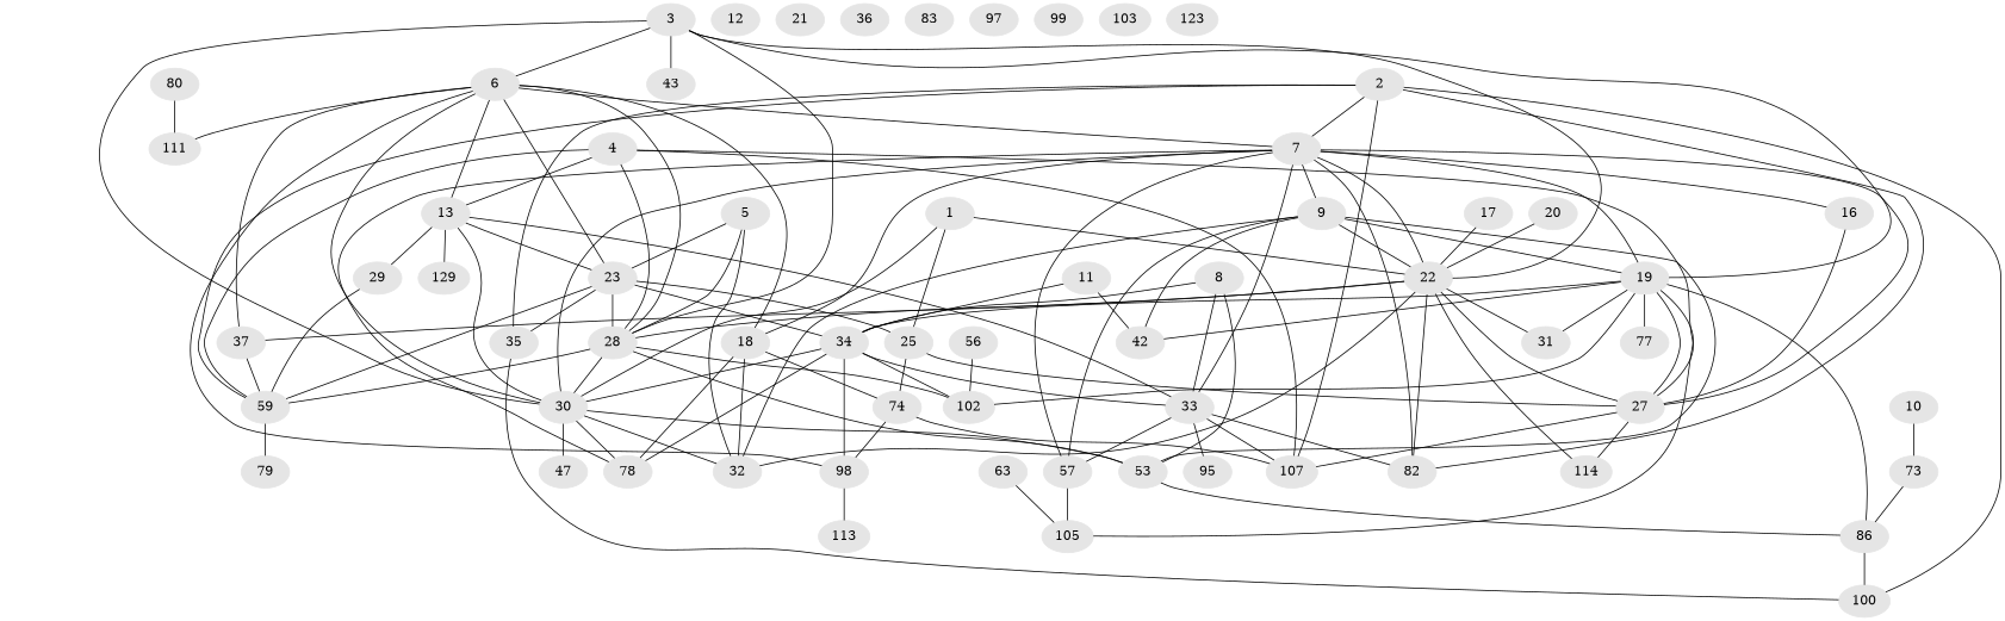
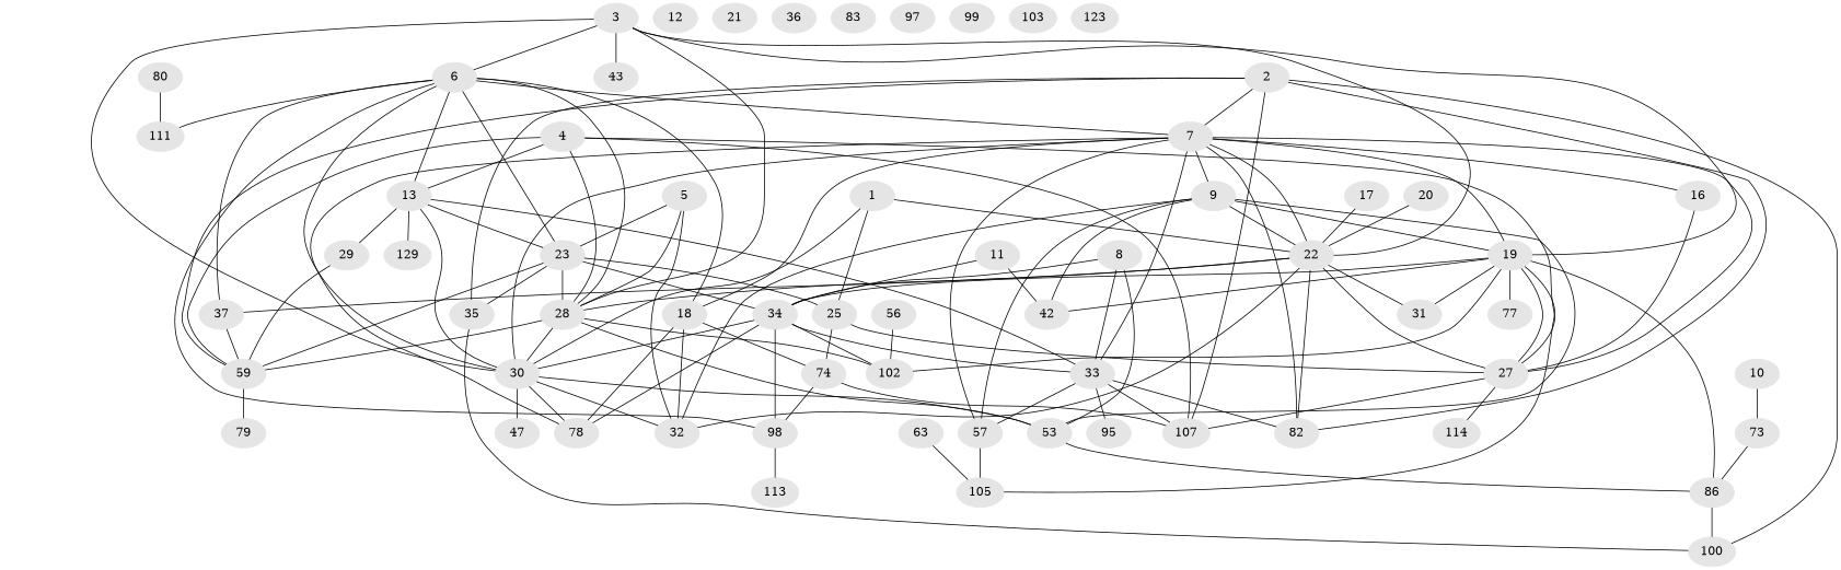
  graph {
    node [color=gray90 style=filled]
    1 [super="+71"]
    22 [super="+104+55+38"]
    25
    30 [super="+93+54"]
    82 [super="+87"]
    28 [super="+62"]
    27 [super="+64"]
    32 [super="+94"]
    37 [super="+121"]
    31 [super="+119"]
    114 [super="+127"]
    74
    78 [super="+85"]
    53 [super="+112"]
    47
    2 [super="+14+72"]
    7 [super="+84+116+46+41"]
    35 [super="+110"]
    59 [super="+89"]
    100
    107
    19 [super="+44"]
    18 [super="+88"]
    9 [super="+70"]
    16 [super="+124"]
    33 [super="+66"]
    57 [super="+58+69"]
    79
    3 [super="+109+52"]
    6 [super="+126+50+96"]
    43
    13 [super="+15+45"]
    23 [super="+26+49+40"]
    98 [super="+101"]
    111
    n36 [label=34 super="+90+60+75"]
    42
    77
    86
    102
    105
    4 [super="+39+81"]
    29
    129
    5
    113
    95
    8
    10 [super="+76"]
    73
    11
    12 [super="+125"]
    17
    20
    21
    36
    56
    63
    80
    83
    97
    99
    103
    123
    1 -- 22
    1 -- 25
    1 -- 30
    22 -- 82
    22 -- 28
    22 -- 27 [weight=2]
    22 -- 32 [weight=2]
    22 -- 37
    22 -- 31
-   22 -- 114
    25 -- 27
    25 -- 74
    30 -- 32
    30 -- 78
    30 -- 53
    30 -- 47
    28 -- 30
    28 -- 53
    28 -- 59
    28 -- 102
    27 -- 114
    27 -- 107
    37 -- 59
    74 -- 107
    74 -- 98
    53 -- 86
    2 -- 82
    2 -- 7
    2 -- 35
    2 -- 59
    2 -- 100
    2 -- 107
    7 -- 22
    7 -- 30 [weight=3]
    7 -- 82
    7 -- 27
    7 -- 78
    7 -- 19
    7 -- 18
    7 -- 9 [weight=2]
    7 -- 16
    7 -- 33
    7 -- 57
    35 -- 100
    59 -- 79
    19 -- 27
    19 -- 31
    19 -- n36
    19 -- 42
    19 -- 77
    19 -- 86
    19 -- 102
    19 -- 105
    18 -- 32
    18 -- 74
    18 -- 78
    9 -- 22
    9 -- 32
    9 -- 53
    9 -- 19
    9 -- 57
    9 -- 42
    16 -- 27
    33 -- 82
    33 -- 107
    33 -- 57
    33 -- 95
    57 -- 105
    3 -- 22
    3 -- 30
    3 -- 28
    3 -- 19
    3 -- 6 [weight=2]
    3 -- 43
    6 -- 30
    6 -- 28
    6 -- 37
    6 -- 7
    6 -- 18
    6 -- 13
    6 -- 23
    6 -- 98
    6 -- 111
    13 -- 30
    13 -- 33 [weight=2]
    13 -- 23
    13 -- 29
    13 -- 129
    23 -- 25
    23 -- 28
    23 -- 35
    23 -- 59
    23 -- n36
    98 -- 113
    n36 -- 30
    n36 -- 78
    n36 -- 33
    n36 -- 98
    n36 -- 102
    86 -- 100
    4 -- 28
    4 -- 27 [weight=2]
    4 -- 59
    4 -- 107
    4 -- 13
    29 -- 59
    5 -- 28
    5 -- 32
    5 -- 23
    8 -- 53
    8 -- 33
    8 -- n36
    10 -- 73
    73 -- 86
    11 -- n36
    11 -- 42
    17 -- 22
    20 -- 22
    56 -- 102
    63 -- 105
    80 -- 111
  }
